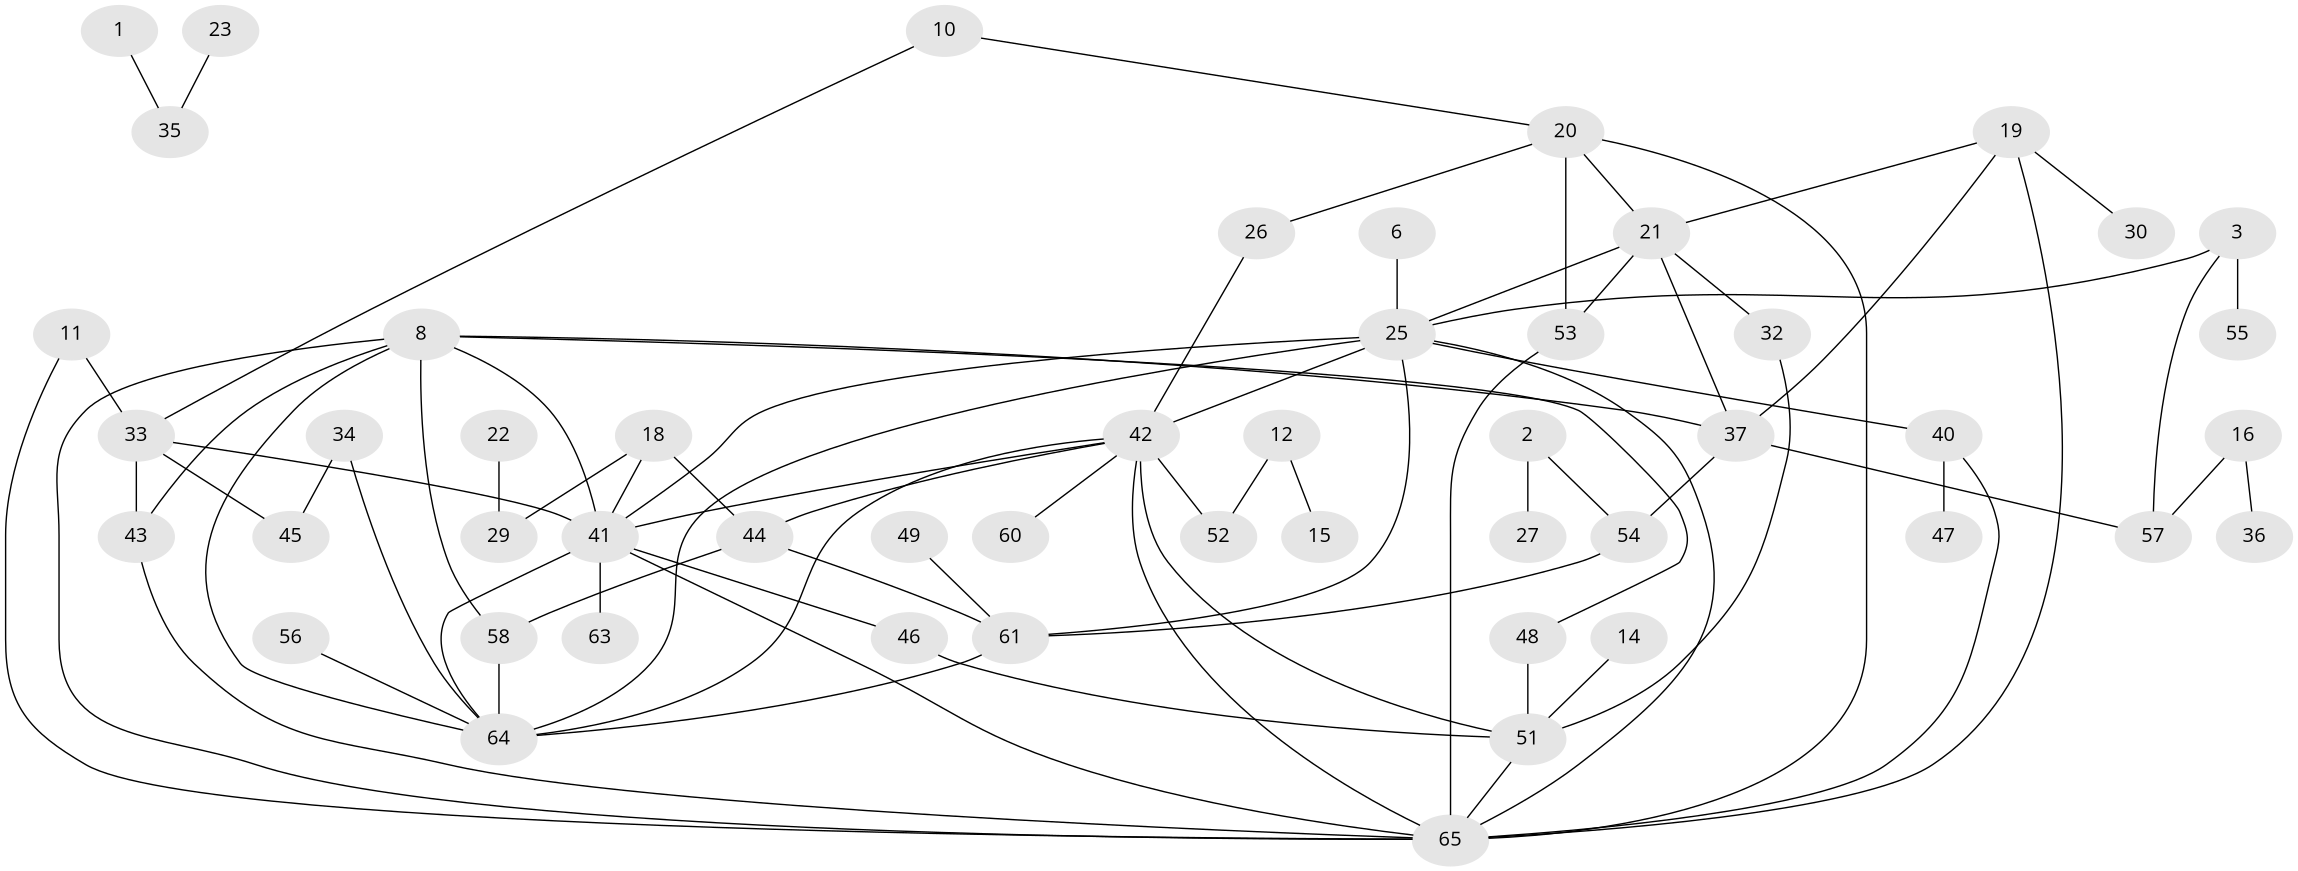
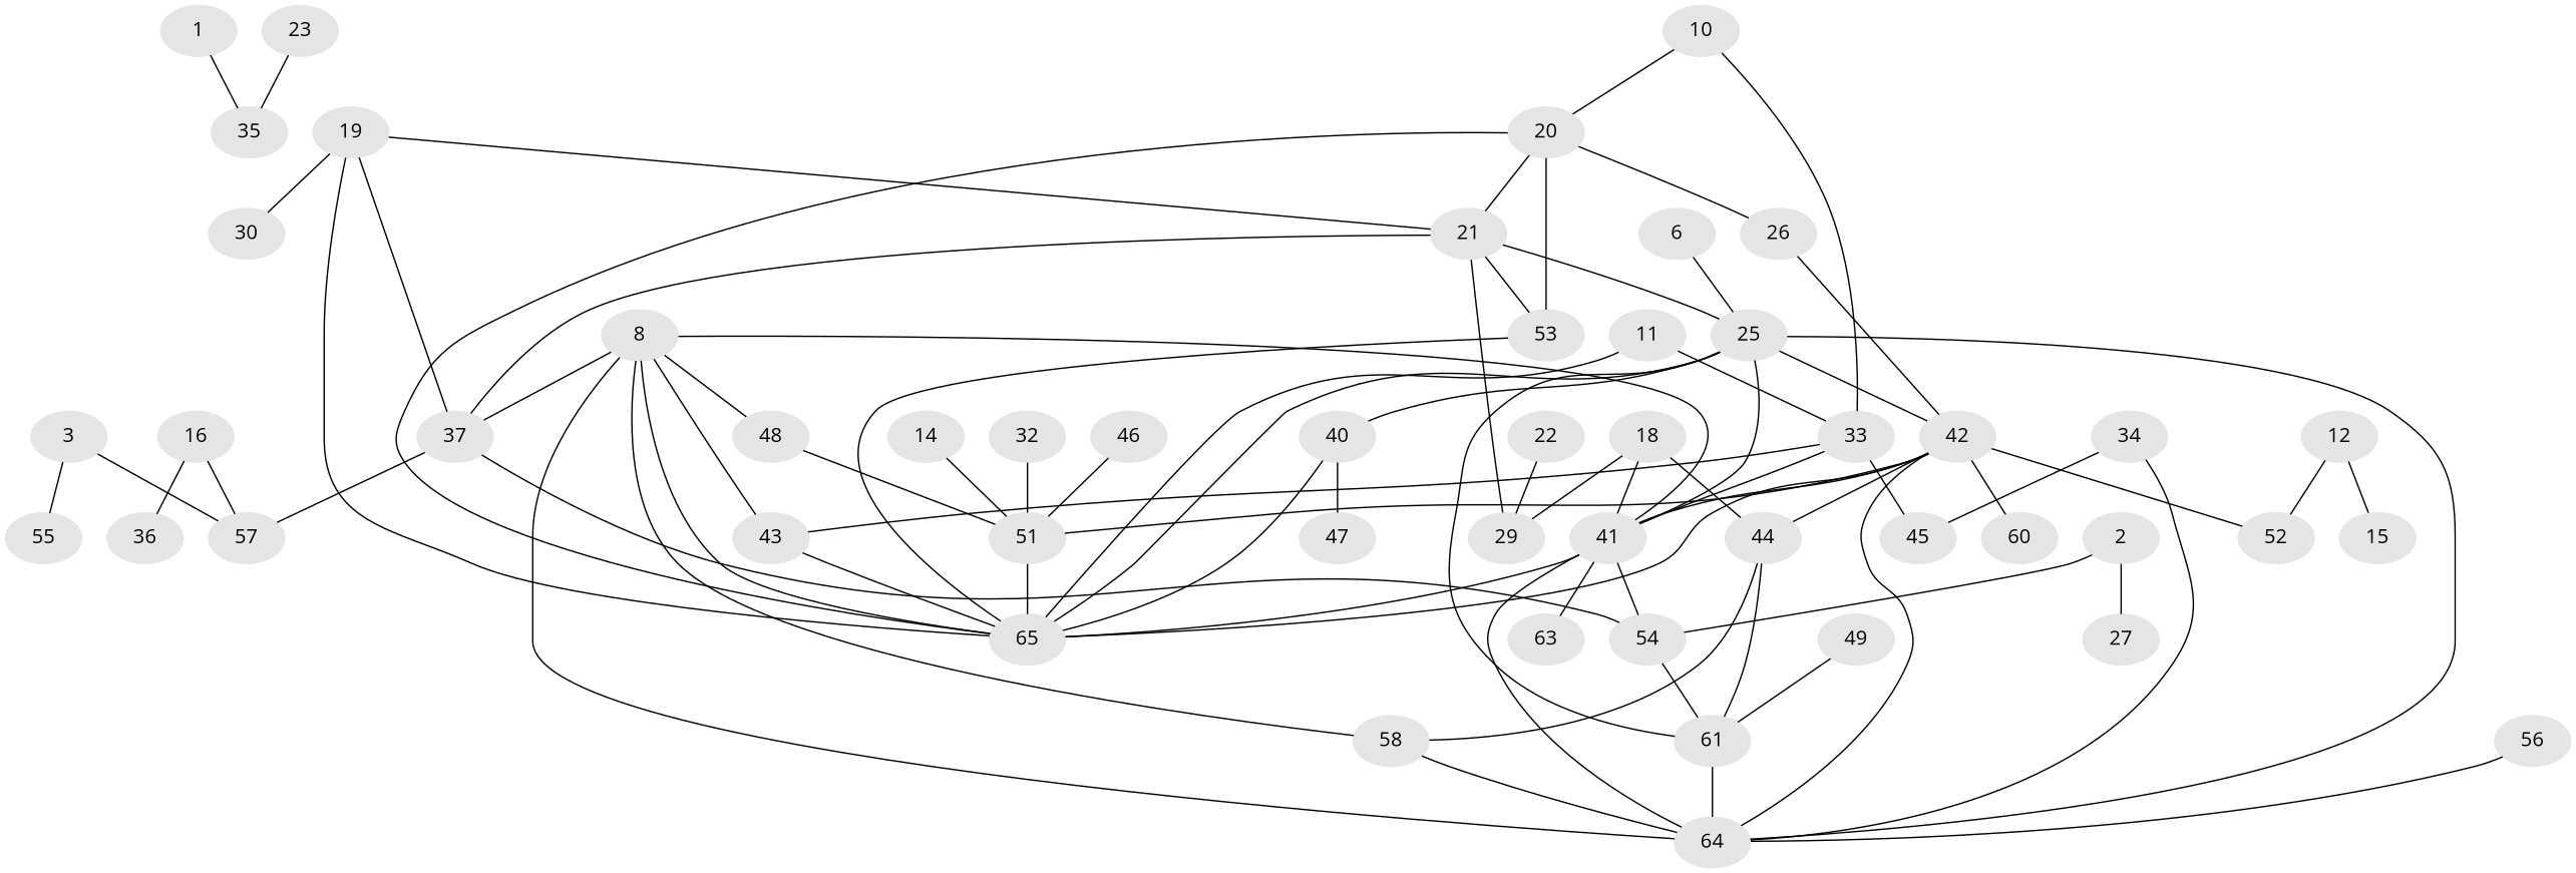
  graph {
    fontname="Open Sans"
    node [color=gray90 fontname="Open Sans" style=filled]
    edge [fontname="Open Sans" weight=1.0]
    1
    35
    2
    27
    54
    61
    3
    25
    55
    57
    41
    64
    65
    40
    42
    6
    8
    37
    43
    48
    58
    46
    63
    51
    10
    20
    33
    21
    26
    53
    45
    11
    12
    15
    52
    14
    16
    36
    18
    29
    44
    19
    30
    22
    23
    47
    60
    32
    34
    49
    56
    1 -- 35
    2 -- 27
    2 -- 54
    54 -- 61
    61 -- 64
-   3 -- 25
    3 -- 55
    3 -- 57
    25 -- 61
    25 -- 41
    25 -- 64
    25 -- 65
    25 -- 40
    25 -- 42 [weight=2.0]
    41 -- 64
    41 -- 65
-   41 -- 46
+   41 -- 54
    41 -- 63
    40 -- 65
    40 -- 47
    42 -- 41
    42 -- 64
    42 -- 65
    42 -- 51
    42 -- 52 [weight=2.0]
    42 -- 44
    42 -- 60
    6 -- 25
    8 -- 41
    8 -- 64
    8 -- 65
    8 -- 37
    8 -- 43
    8 -- 48
    8 -- 58
    37 -- 54
    37 -- 57
    43 -- 65
    48 -- 51
    58 -- 64 [weight=2.0]
    46 -- 51
    51 -- 65
    10 -- 20
    10 -- 33
    20 -- 65
    20 -- 21
    20 -- 26
    20 -- 53
    33 -- 41
    33 -- 43
    33 -- 45
    21 -- 25
    21 -- 37
    21 -- 53
-   21 -- 32
+   21 -- 29
    26 -- 42
    53 -- 65
    11 -- 65
    11 -- 33
    12 -- 15
    12 -- 52
    14 -- 51
    16 -- 57
    16 -- 36
    18 -- 41
    18 -- 29
    18 -- 44
    44 -- 61
    44 -- 58
    19 -- 65
    19 -- 37
    19 -- 21
    19 -- 30
    22 -- 29
    23 -- 35
    32 -- 51
    34 -- 64
    34 -- 45
    49 -- 61
    56 -- 64
  }
